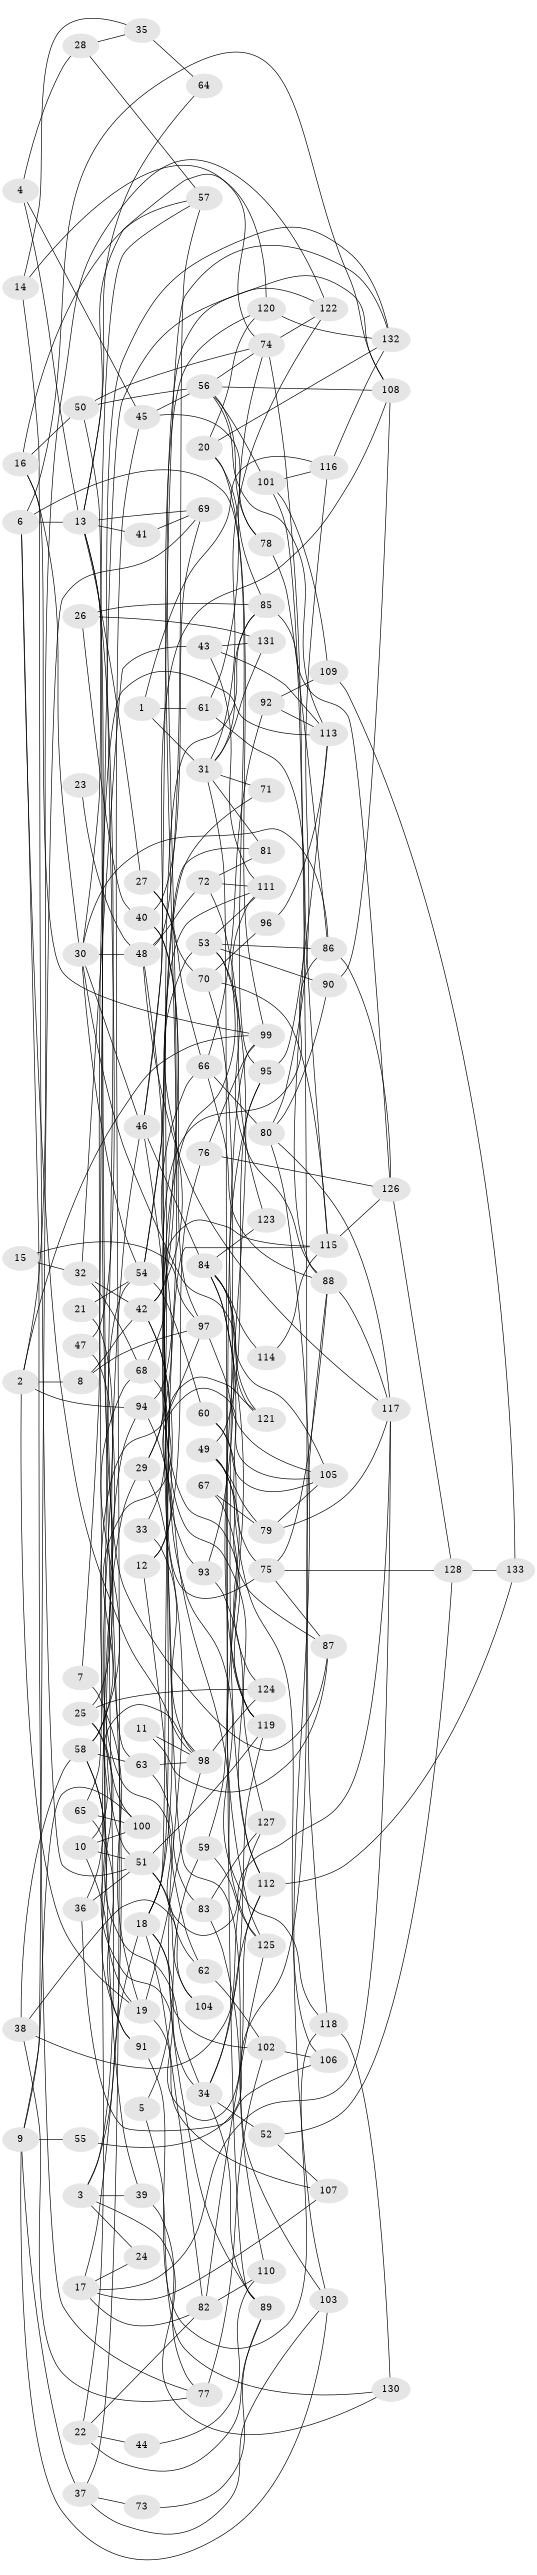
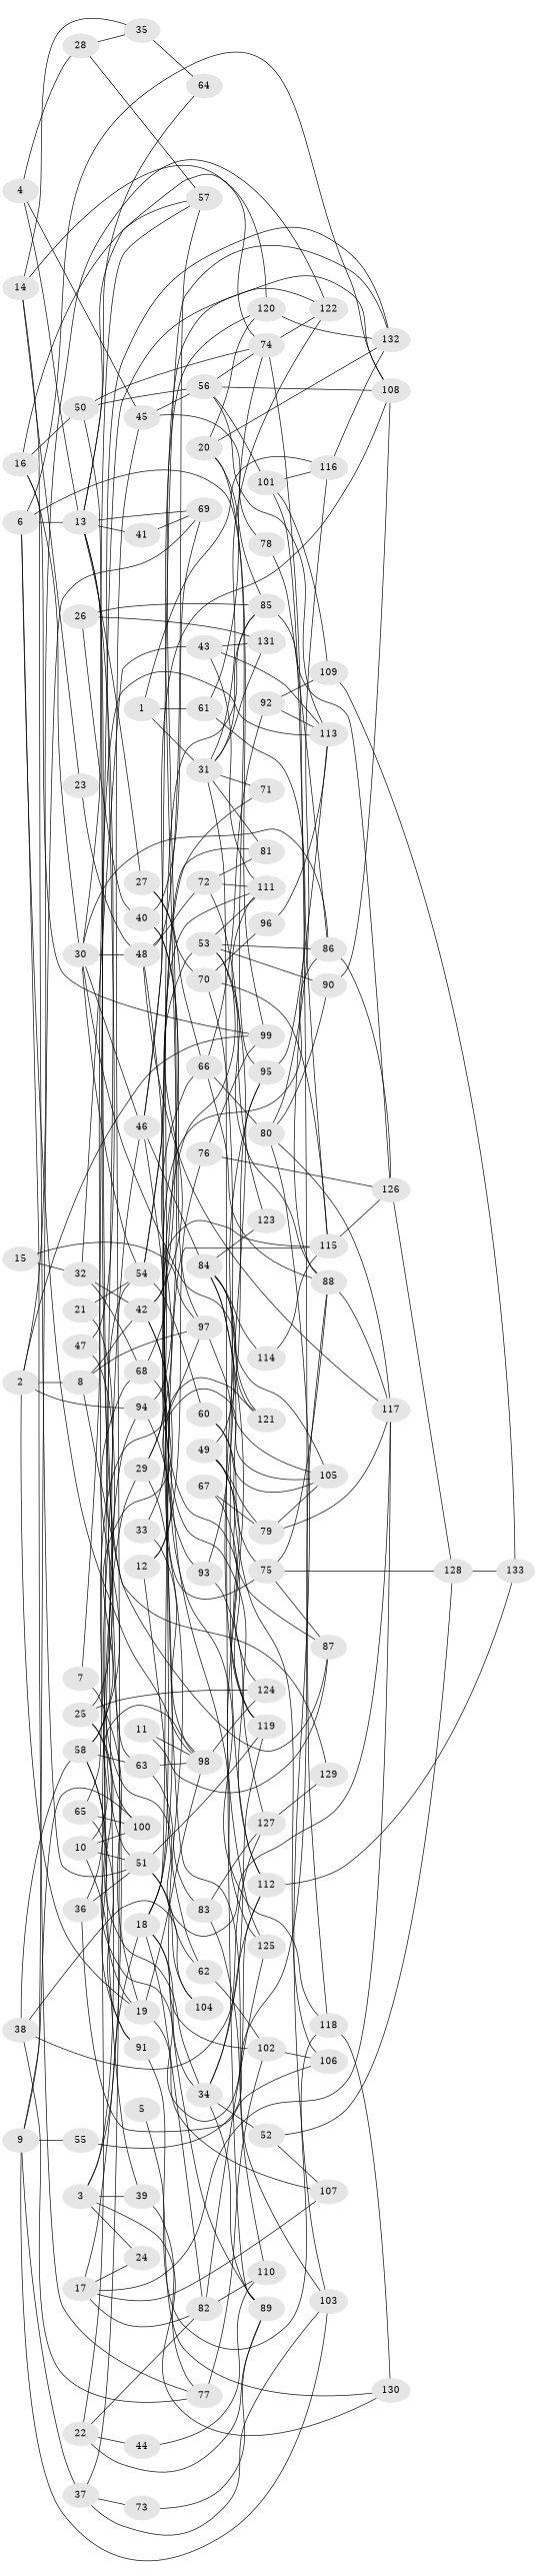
  graph {
    rankdir=LR
    node [color=gray90 style=filled]
    1
    31
    61
    116
    122
    71
    85
    89
    131
    81
    74
    88
    132
    2
    8
    19
    94
    99
    42
    97
+   129
    98
    107
    120
    125
    3
    18
    24
    39
    130
    82
    34
    102
    111
    115
    77
    4
    13
    28
    45
    69
    87
    27
    41
    64
    35
    57
    56
    78
    5
-   59
    6
    95
    108
    113
    124
    7
    53
    93
    118
    105
    9
    37
    55
    100
    103
    73
    10
    51
    62
    104
    119
    11
    12
    76
    126
    66
    70
    14
    23
    48
    15
    32
    43
    68
    16
    30
    50
    46
    54
    86
    121
    63
    17
    117
    127
    84
    110
    52
    112
    106
    20
    21
    60
    22
    29
    44
    72
    25
    26
    40
    80
    92
    96
    75
    33
    128
    133
    36
    38
    58
    91
    90
    101
    123
    114
    47
    49
    79
    83
    109
    65
    67
    1 -- 31
    1 -- 61
    1 -- 116
    31 -- 122
    31 -- 71
    31 -- 85
    31 -- 89
    31 -- 131
    31 -- 81
    61 -- 74
    61 -- 88
    116 -- 132
    85 -- 126
    74 -- 122
    74 -- 115
    88 -- 117
    2 -- 122
    2 -- 8
    2 -- 19
    2 -- 94
    2 -- 99
    8 -- 42
    8 -- 97
+   8 -- 129
    19 -- 98
    19 -- 107
    94 -- 120
    94 -- 125
    42 -- 108
    42 -- 53
    42 -- 93
    42 -- 118
    97 -- 105
    98 -- 124
    120 -- 132
    3 -- 94
    3 -- 18
    3 -- 24
    3 -- 39
    3 -- 130
    18 -- 71
    18 -- 82
    18 -- 34
    18 -- 102
    18 -- 111
    18 -- 115
    39 -- 77
    82 -- 125
    82 -- 110
    34 -- 89
    34 -- 127
    34 -- 52
    34 -- 112
    102 -- 106
    115 -- 126
    77 -- 102
    4 -- 13
    4 -- 28
    4 -- 45
    13 -- 120
    13 -- 39
    13 -- 69
    13 -- 87
    13 -- 27
    13 -- 41
    13 -- 64
    28 -- 35
    28 -- 57
    45 -- 56
    45 -- 78
    27 -- 66
    27 -- 70
    41 -- 69
    35 -- 64
    56 -- 74
-   56 -- 78
    56 -- 108
    56 -- 113
    56 -- 101
    78 -- 86
    5 -- 130
-   5 -- 59
-   59 -- 99
-   59 -- 125
    6 -- 98
    6 -- 77
    6 -- 13
    6 -- 95
    6 -- 108
    95 -- 113
    7 -- 122
    7 -- 19
    53 -- 88
    53 -- 111
    53 -- 119
    53 -- 86
    53 -- 90
    93 -- 95
    93 -- 112
    118 -- 130
    9 -- 69
    9 -- 37
    9 -- 55
    9 -- 100
    9 -- 103
    37 -- 45
    37 -- 103
    37 -- 73
    55 -- 88
    73 -- 89
    10 -- 19
    10 -- 98
    10 -- 100
    10 -- 51
    51 -- 62
    51 -- 104
    51 -- 119
    62 -- 102
    11 -- 98
    11 -- 87
    12 -- 105
    12 -- 62
    12 -- 76
    76 -- 99
    76 -- 126
    126 -- 128
    66 -- 88
    66 -- 80
    66 -- 92
    70 -- 115
    70 -- 112
    70 -- 96
    14 -- 74
    14 -- 35
    14 -- 51
+   14 -- 23
    23 -- 48
    48 -- 57
    48 -- 103
    48 -- 117
    48 -- 72
    15 -- 97
    15 -- 32
    32 -- 42
    32 -- 43
    32 -- 68
    43 -- 131
    43 -- 111
    43 -- 113
    68 -- 115
    68 -- 75
    16 -- 99
    16 -- 57
    16 -- 30
    16 -- 50
    30 -- 57
    30 -- 48
    30 -- 46
    30 -- 54
    30 -- 86
    30 -- 121
    50 -- 74
    50 -- 56
    50 -- 63
    46 -- 132
    46 -- 108
    46 -- 127
    46 -- 84
    54 -- 81
    54 -- 111
    54 -- 60
    86 -- 126
    63 -- 98
    63 -- 83
    17 -- 107
    17 -- 24
    17 -- 82
    17 -- 46
    17 -- 117
+   127 -- 129
    84 -- 125
    84 -- 105
    84 -- 121
    84 -- 106
    84 -- 123
    84 -- 114
    52 -- 107
    52 -- 128
    112 -- 133
    20 -- 85
    20 -- 132
    20 -- 99
    20 -- 120
    21 -- 54
    21 -- 117
    60 -- 105
    60 -- 75
    22 -- 89
    22 -- 82
    22 -- 29
    22 -- 44
    29 -- 85
    29 -- 89
    29 -- 66
    44 -- 110
    72 -- 81
    72 -- 111
    72 -- 123
    25 -- 34
    25 -- 124
    25 -- 100
    25 -- 54
    26 -- 85
    26 -- 131
    26 -- 40
    40 -- 97
    40 -- 69
    40 -- 119
    80 -- 116
    80 -- 103
    80 -- 117
    80 -- 90
    92 -- 113
    92 -- 109
    96 -- 113
    75 -- 88
    75 -- 87
    75 -- 128
    33 -- 98
    33 -- 86
    128 -- 133
    36 -- 97
    36 -- 51
    36 -- 106
    38 -- 77
    38 -- 104
    38 -- 119
    38 -- 58
    58 -- 68
    58 -- 121
    58 -- 63
    58 -- 112
    58 -- 91
    91 -- 118
    90 -- 108
    101 -- 116
    101 -- 118
    101 -- 109
    114 -- 115
    47 -- 132
    47 -- 51
    49 -- 87
    49 -- 95
    49 -- 124
    49 -- 79
    79 -- 105
    79 -- 117
    83 -- 127
    83 -- 110
    109 -- 133
    65 -- 113
    65 -- 100
    65 -- 91
    67 -- 119
    67 -- 79
  }
